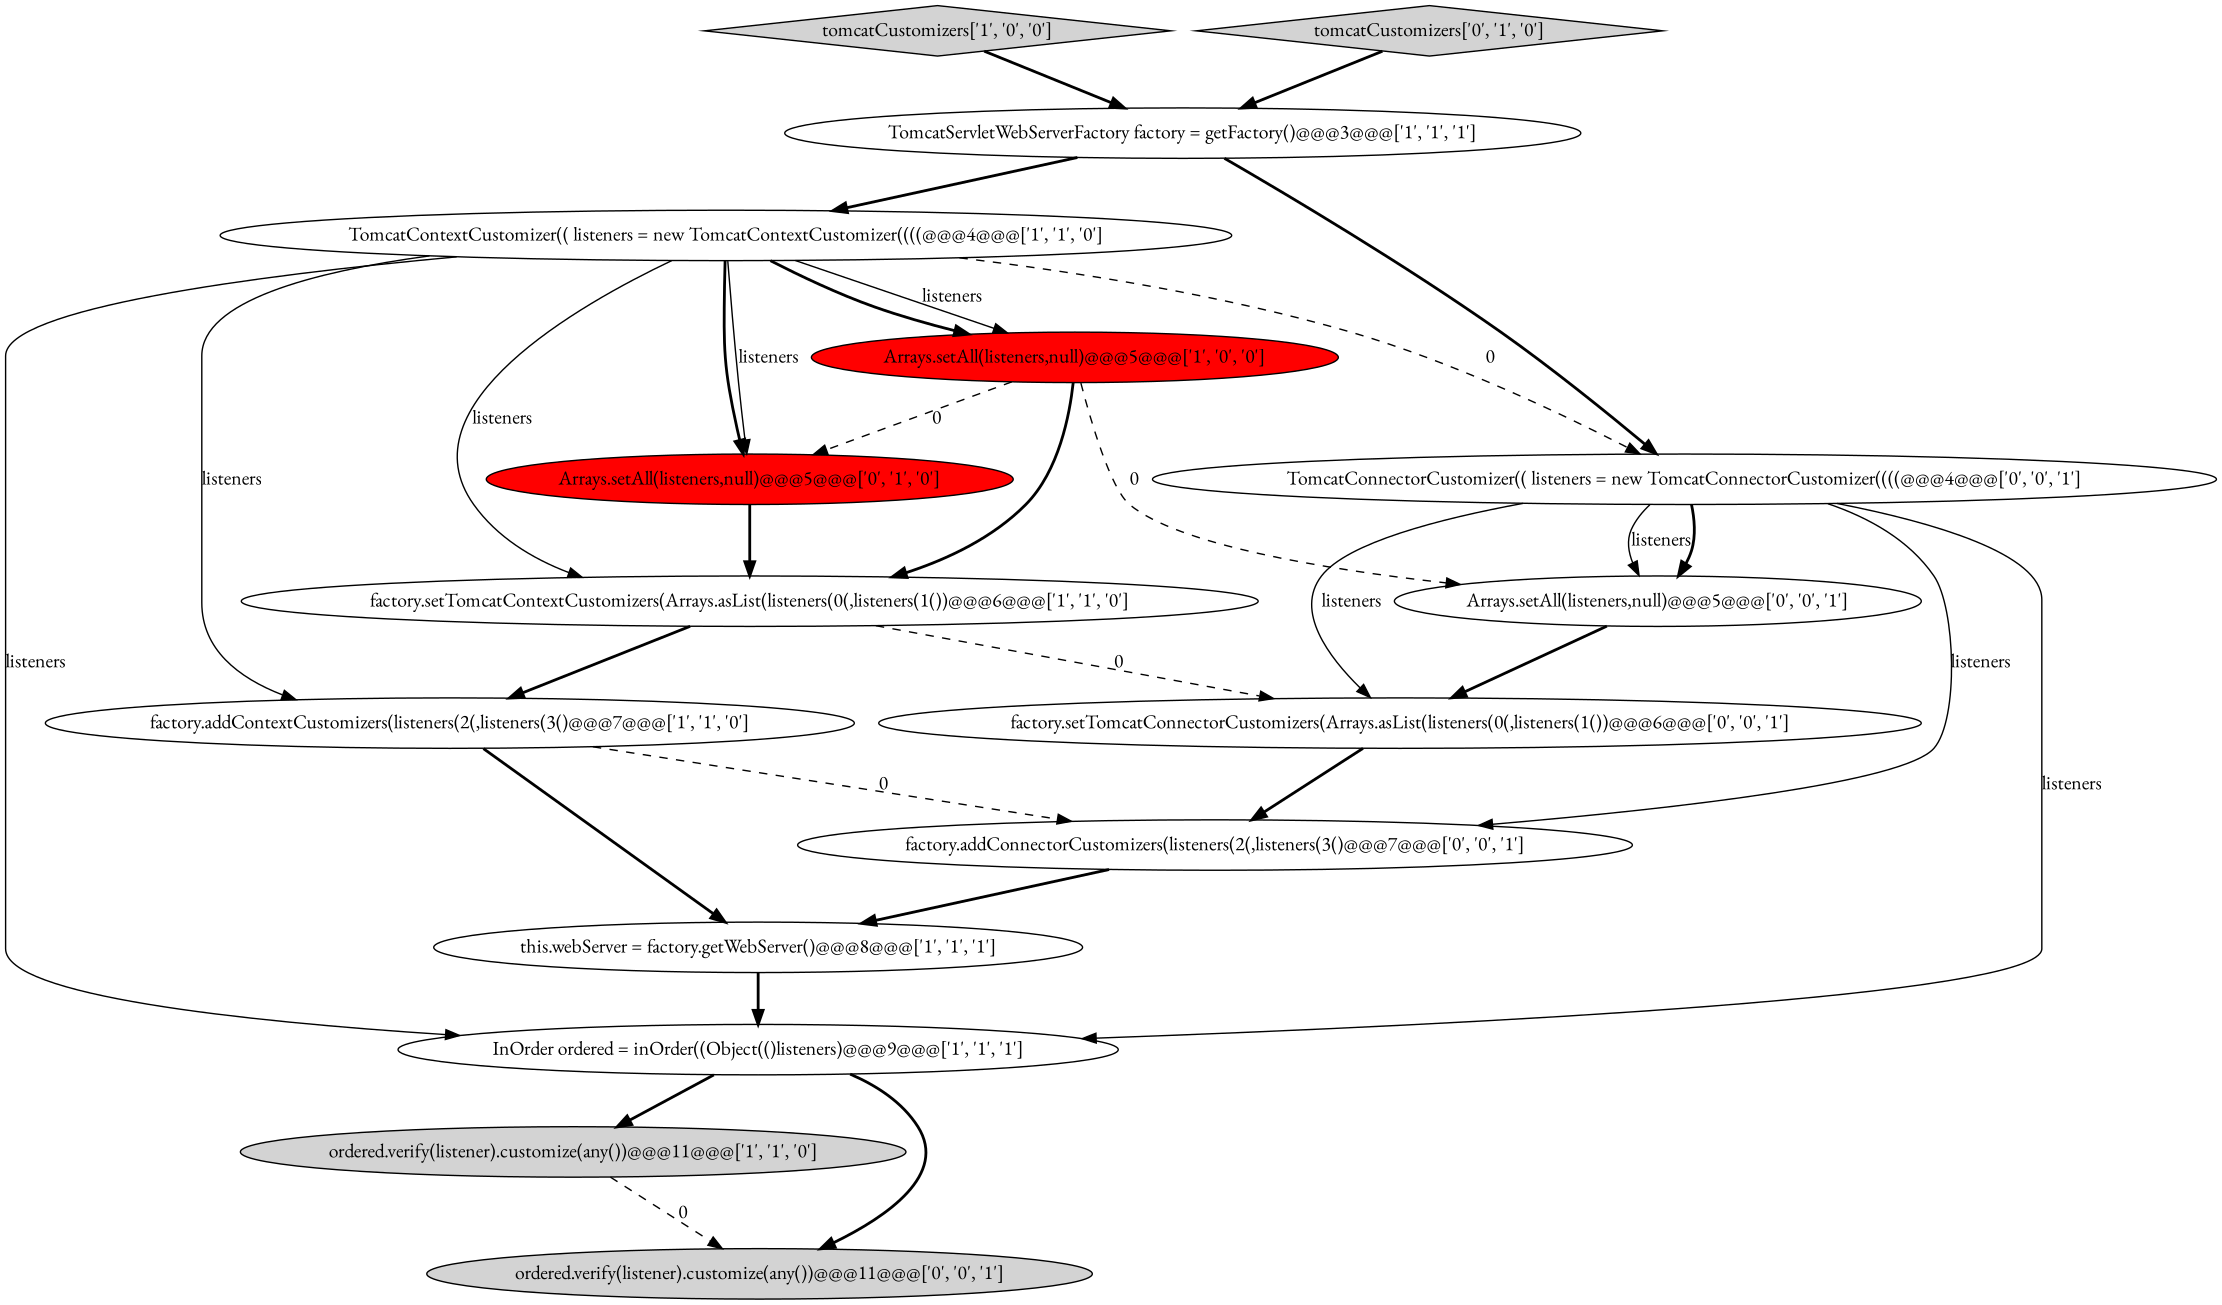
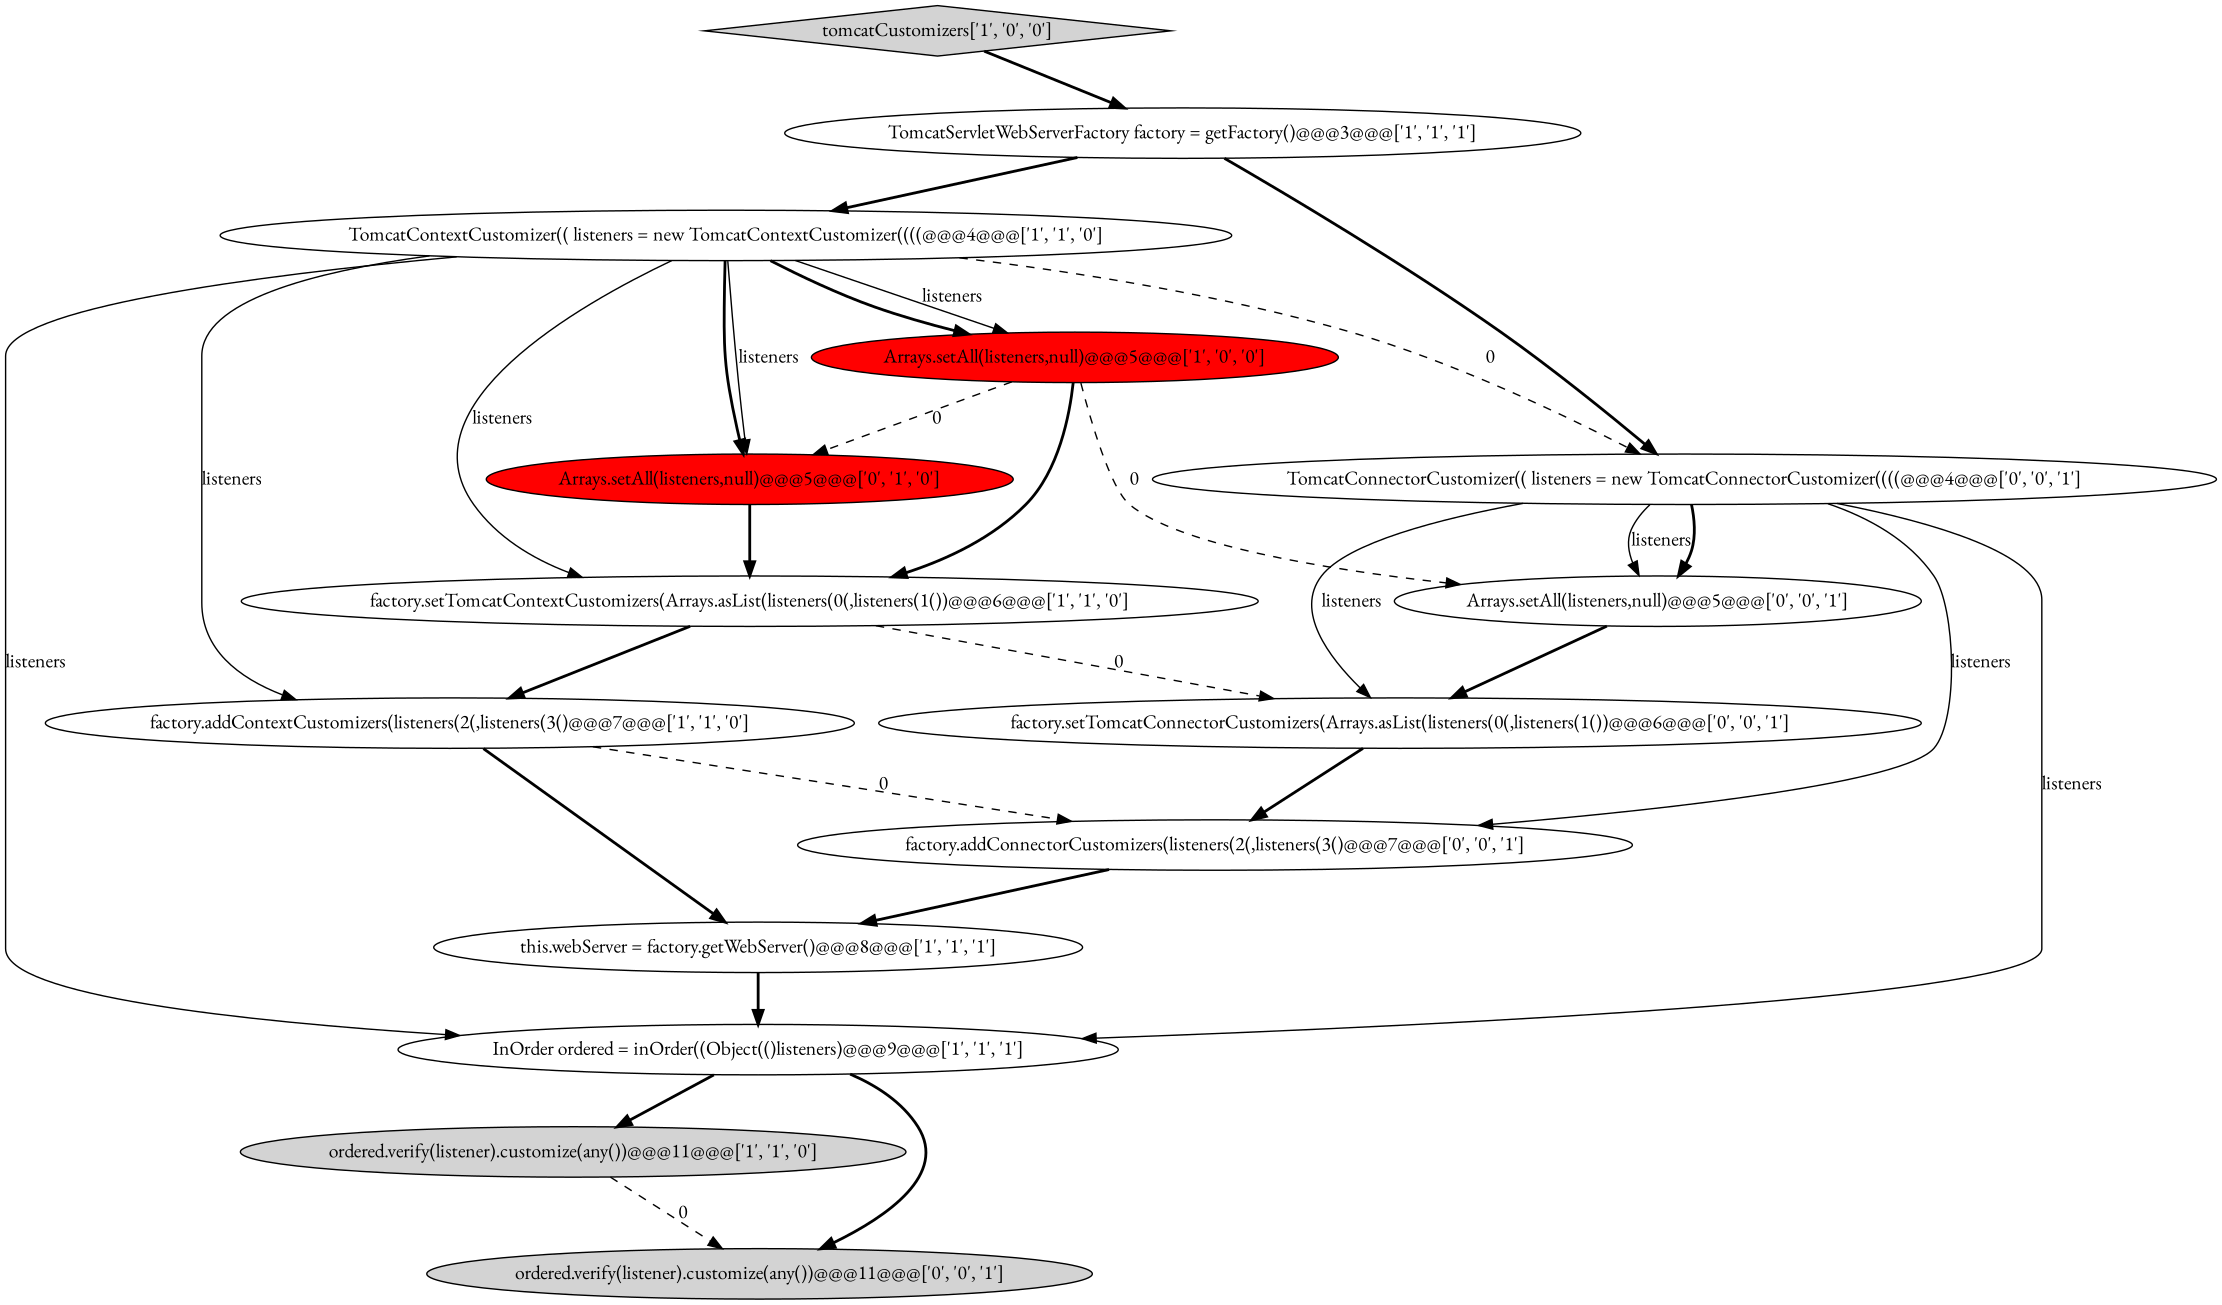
  digraph {
    fontname="EB Garamond"
    node [fillcolor=white fontname="EB Garamond" shape=ellipse style=filled]
    edge [fontname="EB Garamond" style=bold]
    n1 [fillcolor=lightgray label="ordered.verify(listener).customize(any())@@@11@@@['1', '1', '0']"]
    n2 [fillcolor=lightgray label="ordered.verify(listener).customize(any())@@@11@@@['0', '0', '1']"]
    n3 [label="InOrder ordered = inOrder((Object(()listeners)@@@9@@@['1', '1', '1']"]
    n4 [label="factory.setTomcatContextCustomizers(Arrays.asList(listeners(0(,listeners(1())@@@6@@@['1', '1', '0']"]
    n5 [label="factory.addContextCustomizers(listeners(2(,listeners(3()@@@7@@@['1', '1', '0']"]
    n6 [label="factory.setTomcatConnectorCustomizers(Arrays.asList(listeners(0(,listeners(1())@@@6@@@['0', '0', '1']"]
    n7 [label="factory.addConnectorCustomizers(listeners(2(,listeners(3()@@@7@@@['0', '0', '1']"]
    n8 [label="this.webServer = factory.getWebServer()@@@8@@@['1', '1', '1']"]
    n9 [fillcolor=lightgray label="tomcatCustomizers['1', '0', '0']" shape=diamond]
    n10 [label="TomcatServletWebServerFactory factory = getFactory()@@@3@@@['1', '1', '1']"]
    n11 [label="TomcatConnectorCustomizer(( listeners = new TomcatConnectorCustomizer((((@@@4@@@['0', '0', '1']"]
    n12 [label="TomcatContextCustomizer(( listeners = new TomcatContextCustomizer((((@@@4@@@['1', '1', '0']"]
    n13 [label="Arrays.setAll(listeners,null)@@@5@@@['0', '0', '1']"]
    n14 [fillcolor=red label="Arrays.setAll(listeners,null)@@@5@@@['0', '1', '0']"]
-   n15 [fillcolor=lightgray label="tomcatCustomizers['0', '1', '0']" shape=diamond]
    n16 [fillcolor=red label="Arrays.setAll(listeners,null)@@@5@@@['1', '0', '0']"]
    n1 -> n2 [label=0 style=dashed]
    n3 -> n1
    n3 -> n2
    n4 -> n5
    n4 -> n6 [label=0 style=dashed]
    n5 -> n7 [label=0 style=dashed]
    n5 -> n8
    n6 -> n7
    n7 -> n8
    n8 -> n3
    n9 -> n10
    n10 -> n11
    n10 -> n12
    n11 -> n3 [label=listeners style=solid]
    n11 -> n6 [label=listeners style=solid]
    n11 -> n7 [label=listeners style=solid]
    n11 -> n13 [label=listeners style=solid]
    n11 -> n13
    n12 -> n3 [label=listeners style=solid]
    n12 -> n4 [label=listeners style=solid]
    n12 -> n5 [label=listeners style=solid]
    n12 -> n11 [label=0 style=dashed]
    n12 -> n14 [label=listeners style=solid]
    n12 -> n14
    n12 -> n16 [label=listeners style=solid]
    n12 -> n16
    n13 -> n6
    n14 -> n4
-   n15 -> n10
    n16 -> n4
    n16 -> n13 [label=0 style=dashed]
    n16 -> n14 [label=0 style=dashed]
  }
